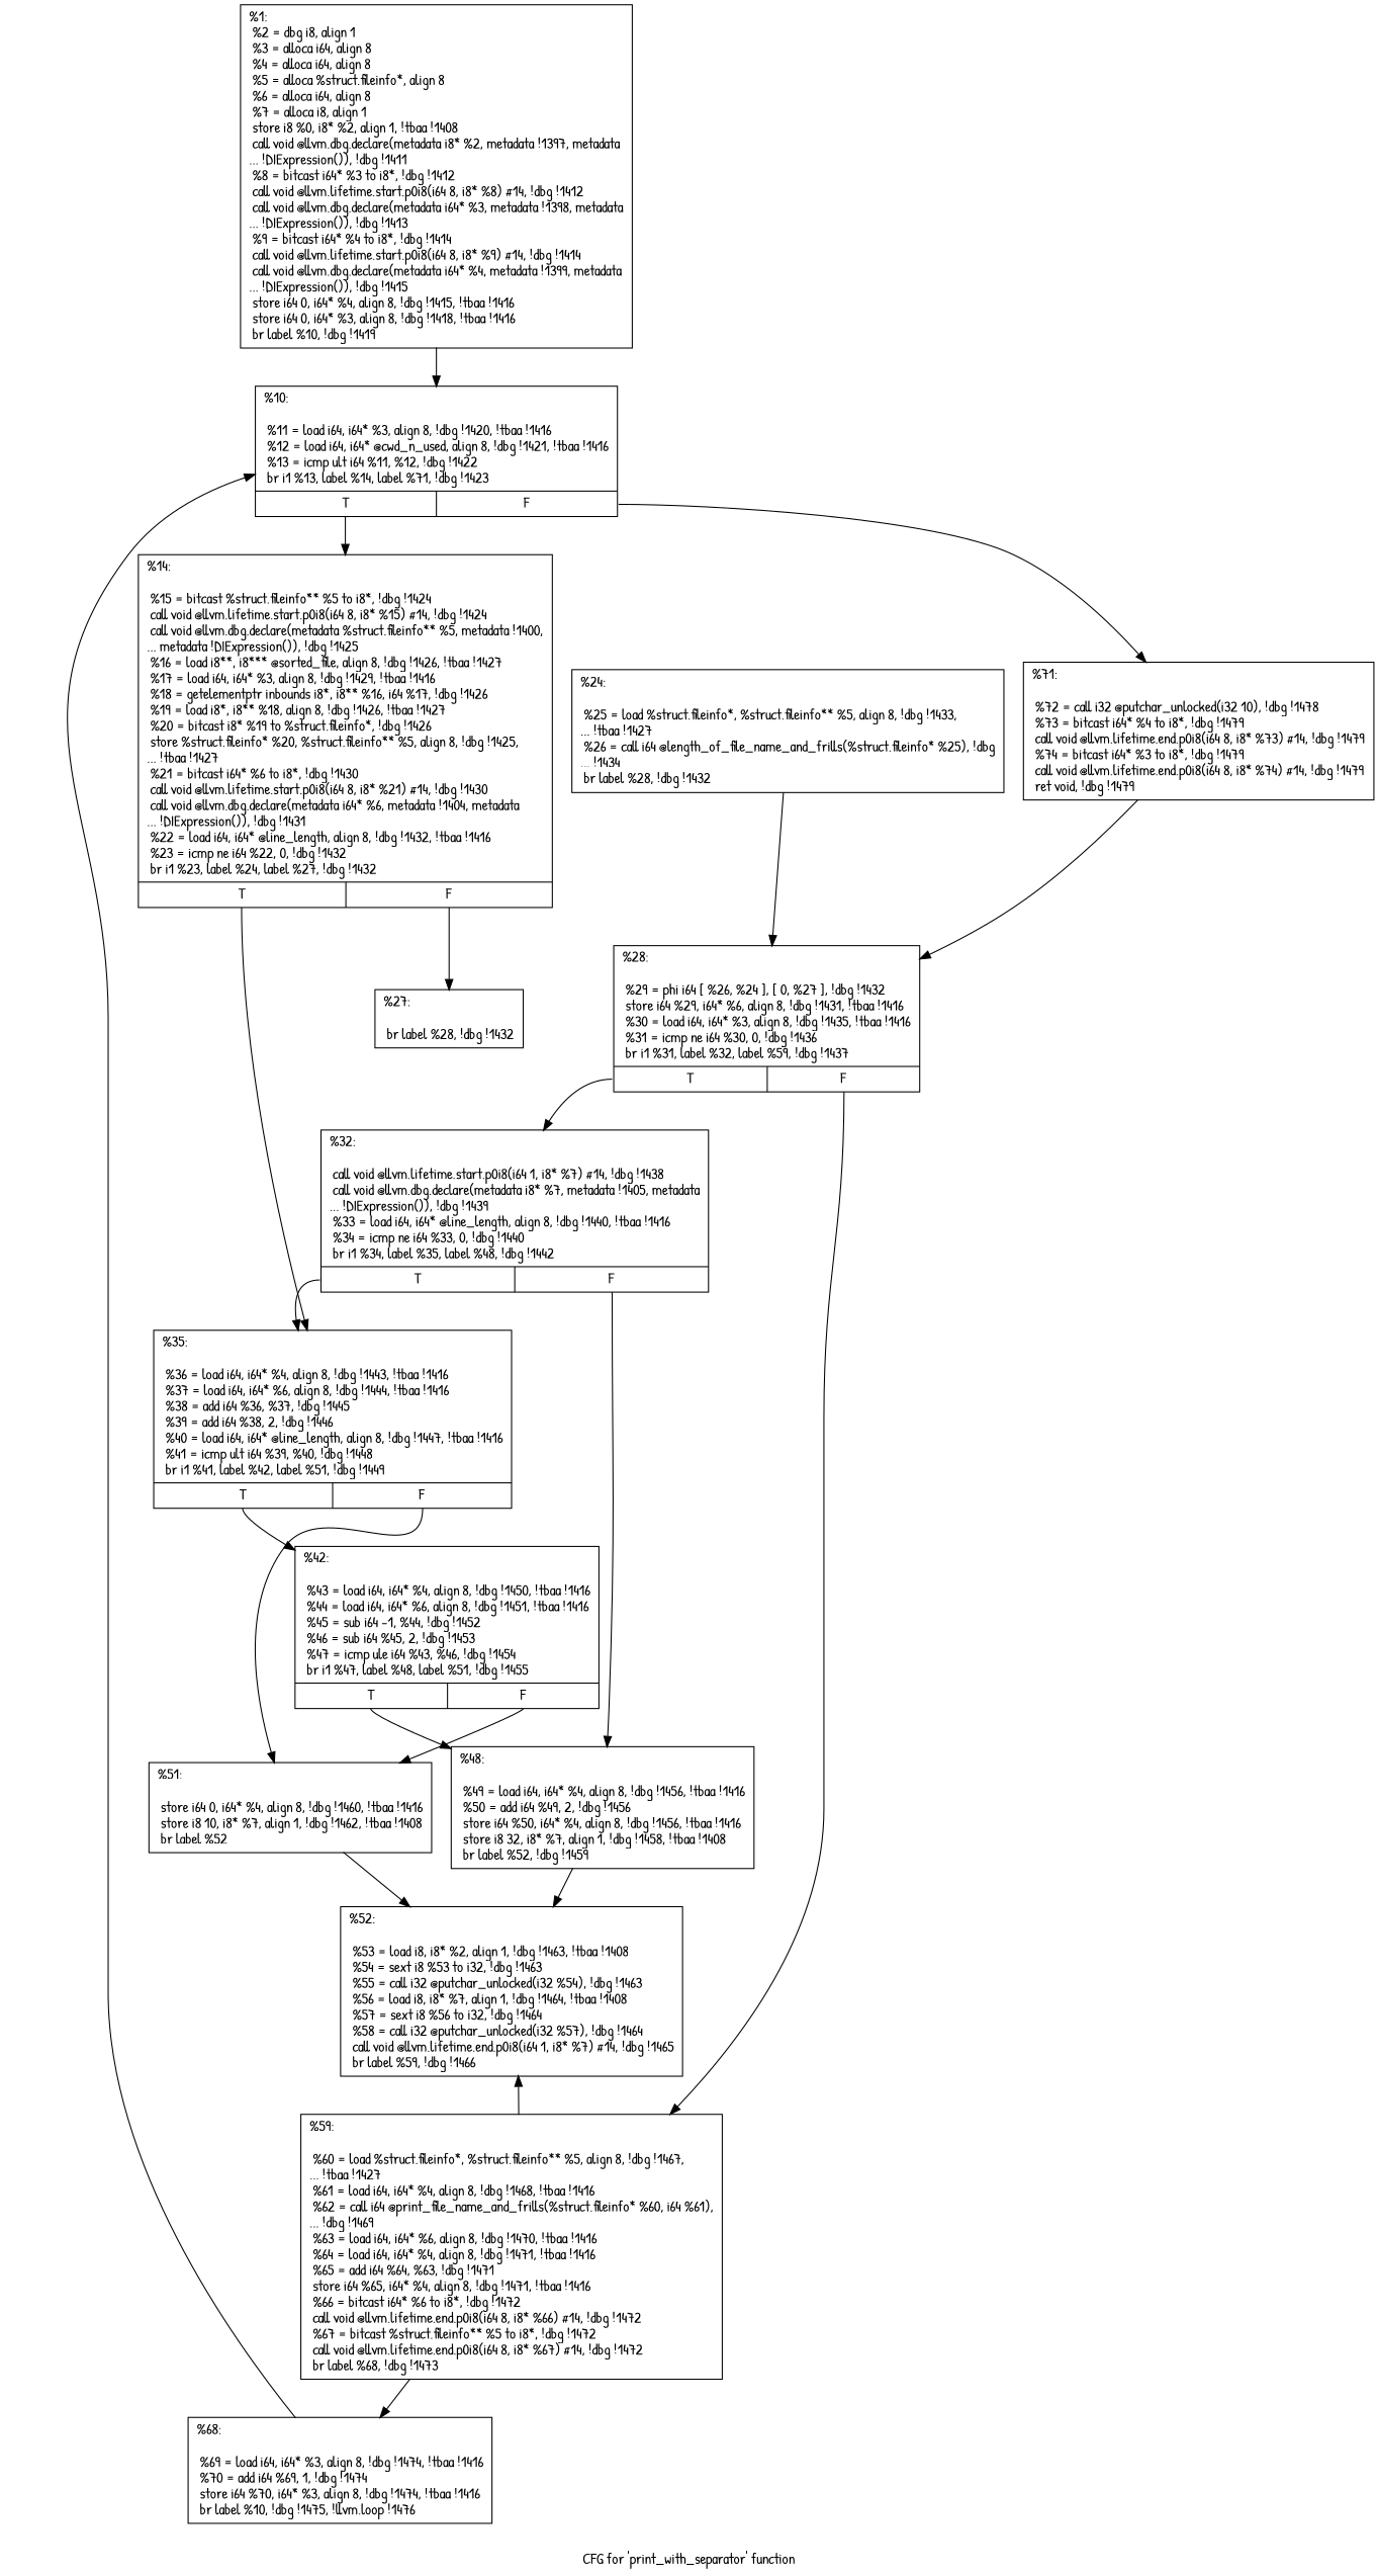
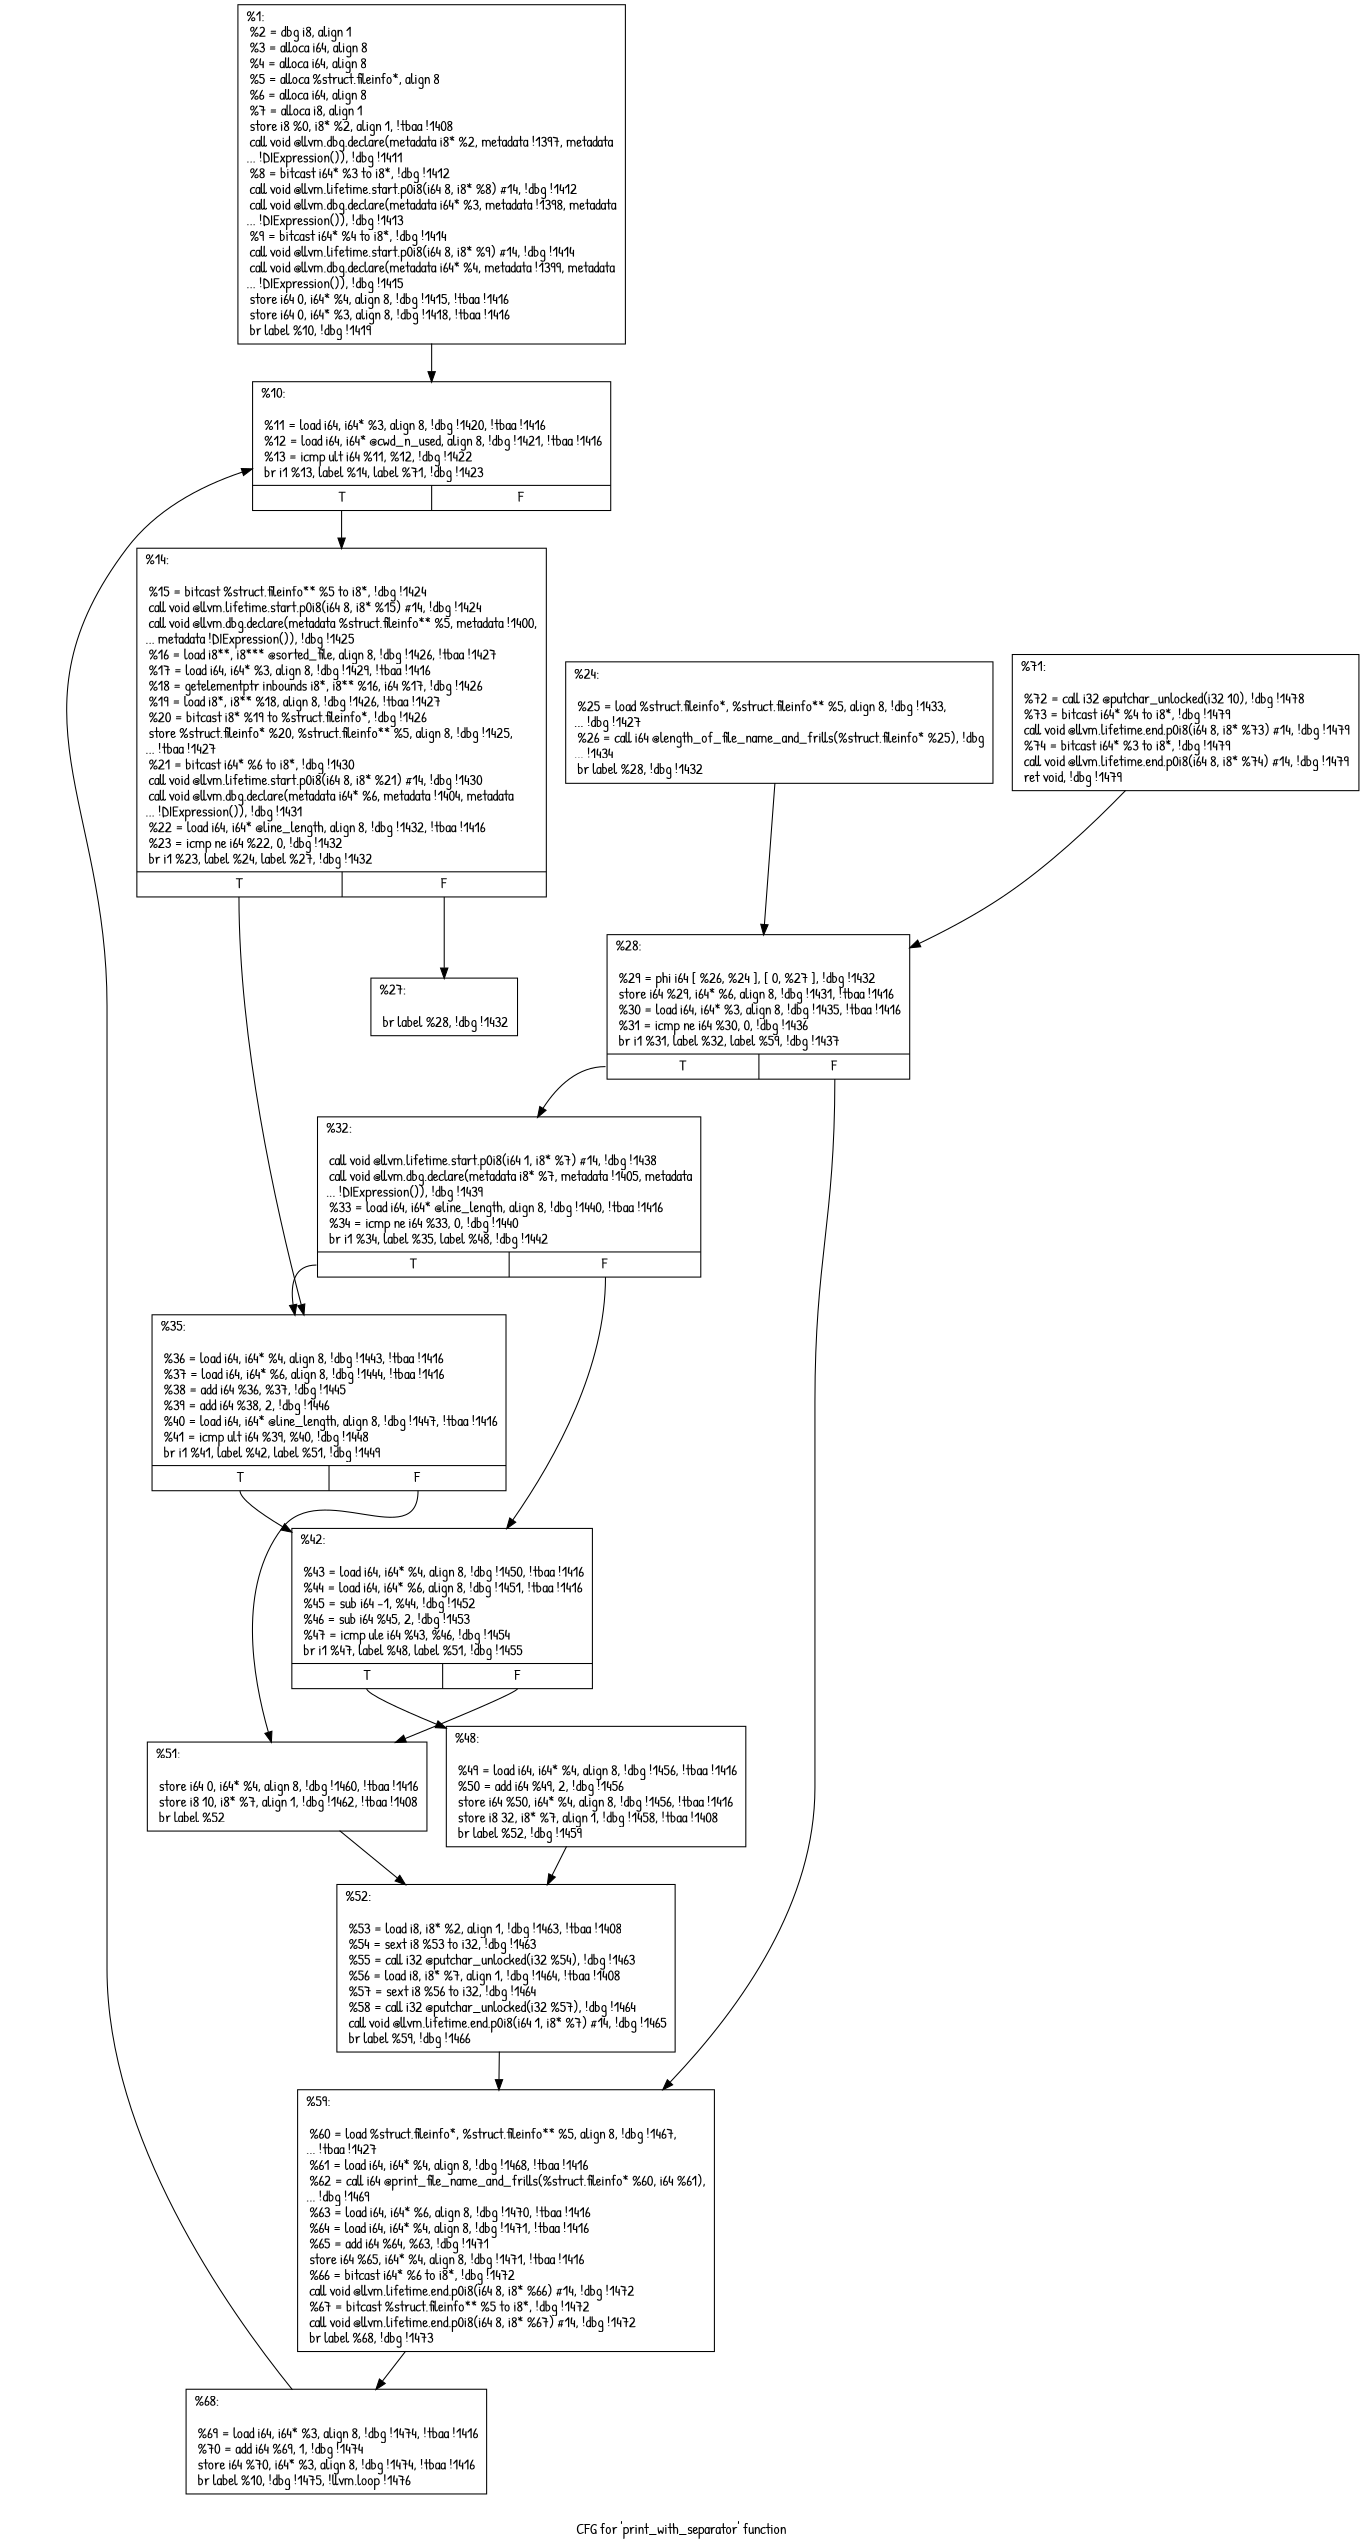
  digraph {
    fontname="Patrick Hand"
    label="CFG for 'print_with_separator' function"
    node [fontname="Patrick Hand" shape=record]
    edge [fontname="Patrick Hand"]
    n1 [label="{%1:\l  %2 = dbg i8, align 1\l  %3 = alloca i64, align 8\l  %4 = alloca i64, align 8\l  %5 = alloca %struct.fileinfo*, align 8\l  %6 = alloca i64, align 8\l  %7 = alloca i8, align 1\l  store i8 %0, i8* %2, align 1, !tbaa !1408\l  call void @llvm.dbg.declare(metadata i8* %2, metadata !1397, metadata\l... !DIExpression()), !dbg !1411\l  %8 = bitcast i64* %3 to i8*, !dbg !1412\l  call void @llvm.lifetime.start.p0i8(i64 8, i8* %8) #14, !dbg !1412\l  call void @llvm.dbg.declare(metadata i64* %3, metadata !1398, metadata\l... !DIExpression()), !dbg !1413\l  %9 = bitcast i64* %4 to i8*, !dbg !1414\l  call void @llvm.lifetime.start.p0i8(i64 8, i8* %9) #14, !dbg !1414\l  call void @llvm.dbg.declare(metadata i64* %4, metadata !1399, metadata\l... !DIExpression()), !dbg !1415\l  store i64 0, i64* %4, align 8, !dbg !1415, !tbaa !1416\l  store i64 0, i64* %3, align 8, !dbg !1418, !tbaa !1416\l  br label %10, !dbg !1419\l}"]
    n2 [label="{%10:\l\l  %11 = load i64, i64* %3, align 8, !dbg !1420, !tbaa !1416\l  %12 = load i64, i64* @cwd_n_used, align 8, !dbg !1421, !tbaa !1416\l  %13 = icmp ult i64 %11, %12, !dbg !1422\l  br i1 %13, label %14, label %71, !dbg !1423\l|{<s0>T|<s1>F}}"]
    n3 [label="{%14:\l\l  %15 = bitcast %struct.fileinfo** %5 to i8*, !dbg !1424\l  call void @llvm.lifetime.start.p0i8(i64 8, i8* %15) #14, !dbg !1424\l  call void @llvm.dbg.declare(metadata %struct.fileinfo** %5, metadata !1400,\l... metadata !DIExpression()), !dbg !1425\l  %16 = load i8**, i8*** @sorted_file, align 8, !dbg !1426, !tbaa !1427\l  %17 = load i64, i64* %3, align 8, !dbg !1429, !tbaa !1416\l  %18 = getelementptr inbounds i8*, i8** %16, i64 %17, !dbg !1426\l  %19 = load i8*, i8** %18, align 8, !dbg !1426, !tbaa !1427\l  %20 = bitcast i8* %19 to %struct.fileinfo*, !dbg !1426\l  store %struct.fileinfo* %20, %struct.fileinfo** %5, align 8, !dbg !1425,\l... !tbaa !1427\l  %21 = bitcast i64* %6 to i8*, !dbg !1430\l  call void @llvm.lifetime.start.p0i8(i64 8, i8* %21) #14, !dbg !1430\l  call void @llvm.dbg.declare(metadata i64* %6, metadata !1404, metadata\l... !DIExpression()), !dbg !1431\l  %22 = load i64, i64* @line_length, align 8, !dbg !1432, !tbaa !1416\l  %23 = icmp ne i64 %22, 0, !dbg !1432\l  br i1 %23, label %24, label %27, !dbg !1432\l|{<s0>T|<s1>F}}"]
    n4 [label="{%71:\l\l  %72 = call i32 @putchar_unlocked(i32 10), !dbg !1478\l  %73 = bitcast i64* %4 to i8*, !dbg !1479\l  call void @llvm.lifetime.end.p0i8(i64 8, i8* %73) #14, !dbg !1479\l  %74 = bitcast i64* %3 to i8*, !dbg !1479\l  call void @llvm.lifetime.end.p0i8(i64 8, i8* %74) #14, !dbg !1479\l  ret void, !dbg !1479\l}"]
    n5 [label="{%27:\l\l  br label %28, !dbg !1432\l}"]
    n6 [label="{%35:\l\l  %36 = load i64, i64* %4, align 8, !dbg !1443, !tbaa !1416\l  %37 = load i64, i64* %6, align 8, !dbg !1444, !tbaa !1416\l  %38 = add i64 %36, %37, !dbg !1445\l  %39 = add i64 %38, 2, !dbg !1446\l  %40 = load i64, i64* @line_length, align 8, !dbg !1447, !tbaa !1416\l  %41 = icmp ult i64 %39, %40, !dbg !1448\l  br i1 %41, label %42, label %51, !dbg !1449\l|{<s0>T|<s1>F}}"]
    n7 [label="{%28:\l\l  %29 = phi i64 [ %26, %24 ], [ 0, %27 ], !dbg !1432\l  store i64 %29, i64* %6, align 8, !dbg !1431, !tbaa !1416\l  %30 = load i64, i64* %3, align 8, !dbg !1435, !tbaa !1416\l  %31 = icmp ne i64 %30, 0, !dbg !1436\l  br i1 %31, label %32, label %59, !dbg !1437\l|{<s0>T|<s1>F}}"]
-   n8 [label="{%24:\l\l  %25 = load %struct.fileinfo*, %struct.fileinfo** %5, align 8, !dbg !1433,\l... !tbaa !1427\l  %26 = call i64 @length_of_file_name_and_frills(%struct.fileinfo* %25), !dbg\l... !1434\l  br label %28, !dbg !1432\l}"]
+   n8 [label="{%24:\l\l  %25 = load %struct.fileinfo*, %struct.fileinfo** %5, align 8, !dbg !1433,\l... !dbg !1427\l  %26 = call i64 @length_of_file_name_and_frills(%struct.fileinfo* %25), !dbg\l... !1434\l  br label %28, !dbg !1432\l}"]
    n9 [label="{%32:\l\l  call void @llvm.lifetime.start.p0i8(i64 1, i8* %7) #14, !dbg !1438\l  call void @llvm.dbg.declare(metadata i8* %7, metadata !1405, metadata\l... !DIExpression()), !dbg !1439\l  %33 = load i64, i64* @line_length, align 8, !dbg !1440, !tbaa !1416\l  %34 = icmp ne i64 %33, 0, !dbg !1440\l  br i1 %34, label %35, label %48, !dbg !1442\l|{<s0>T|<s1>F}}"]
    n10 [label="{%59:\l\l  %60 = load %struct.fileinfo*, %struct.fileinfo** %5, align 8, !dbg !1467,\l... !tbaa !1427\l  %61 = load i64, i64* %4, align 8, !dbg !1468, !tbaa !1416\l  %62 = call i64 @print_file_name_and_frills(%struct.fileinfo* %60, i64 %61),\l... !dbg !1469\l  %63 = load i64, i64* %6, align 8, !dbg !1470, !tbaa !1416\l  %64 = load i64, i64* %4, align 8, !dbg !1471, !tbaa !1416\l  %65 = add i64 %64, %63, !dbg !1471\l  store i64 %65, i64* %4, align 8, !dbg !1471, !tbaa !1416\l  %66 = bitcast i64* %6 to i8*, !dbg !1472\l  call void @llvm.lifetime.end.p0i8(i64 8, i8* %66) #14, !dbg !1472\l  %67 = bitcast %struct.fileinfo** %5 to i8*, !dbg !1472\l  call void @llvm.lifetime.end.p0i8(i64 8, i8* %67) #14, !dbg !1472\l  br label %68, !dbg !1473\l}"]
    n11 [label="{%48:\l\l  %49 = load i64, i64* %4, align 8, !dbg !1456, !tbaa !1416\l  %50 = add i64 %49, 2, !dbg !1456\l  store i64 %50, i64* %4, align 8, !dbg !1456, !tbaa !1416\l  store i8 32, i8* %7, align 1, !dbg !1458, !tbaa !1408\l  br label %52, !dbg !1459\l}"]
    n12 [label="{%68:\l\l  %69 = load i64, i64* %3, align 8, !dbg !1474, !tbaa !1416\l  %70 = add i64 %69, 1, !dbg !1474\l  store i64 %70, i64* %3, align 8, !dbg !1474, !tbaa !1416\l  br label %10, !dbg !1475, !llvm.loop !1476\l}"]
    n13 [label="{%42:\l\l  %43 = load i64, i64* %4, align 8, !dbg !1450, !tbaa !1416\l  %44 = load i64, i64* %6, align 8, !dbg !1451, !tbaa !1416\l  %45 = sub i64 -1, %44, !dbg !1452\l  %46 = sub i64 %45, 2, !dbg !1453\l  %47 = icmp ule i64 %43, %46, !dbg !1454\l  br i1 %47, label %48, label %51, !dbg !1455\l|{<s0>T|<s1>F}}"]
    n14 [label="{%51:\l\l  store i64 0, i64* %4, align 8, !dbg !1460, !tbaa !1416\l  store i8 10, i8* %7, align 1, !dbg !1462, !tbaa !1408\l  br label %52\l}"]
    n15 [label="{%52:\l\l  %53 = load i8, i8* %2, align 1, !dbg !1463, !tbaa !1408\l  %54 = sext i8 %53 to i32, !dbg !1463\l  %55 = call i32 @putchar_unlocked(i32 %54), !dbg !1463\l  %56 = load i8, i8* %7, align 1, !dbg !1464, !tbaa !1408\l  %57 = sext i8 %56 to i32, !dbg !1464\l  %58 = call i32 @putchar_unlocked(i32 %57), !dbg !1464\l  call void @llvm.lifetime.end.p0i8(i64 1, i8* %7) #14, !dbg !1465\l  br label %59, !dbg !1466\l}"]
    n1 -> n2
    n2 -> n3 [tailport=s0]
-   n2 -> n4 [tailport=s1]
    n3 -> n5 [tailport=s1]
    n3 -> n6 [tailport=s0]
    n4 -> n7
    n6 -> n13 [tailport=s0]
    n6 -> n14 [tailport=s1]
    n7 -> n9 [tailport=s0]
    n7 -> n10 [tailport=s1]
    n8 -> n7
    n9 -> n6 [tailport=s0]
-   n9 -> n11 [tailport=s1]
+   n9 -> n13 [tailport=s1]
    n10 -> n12
    n11 -> n15
    n12 -> n2
    n13 -> n11 [tailport=s0]
    n13 -> n14 [tailport=s1]
    n14 -> n15
-   n10 -> n15
+   n15 -> n10
  }
